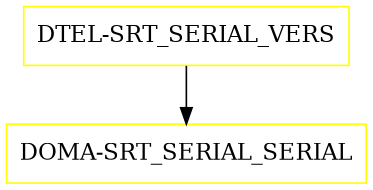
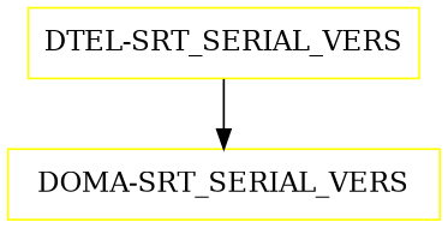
  digraph {
    node [color=yellow shape=box]
    "DTEL-SRT_SERIAL_VERS"
-   "DOMA-SRT_SERIAL_VERS" [label="DOMA-SRT_SERIAL_SERIAL"]
+   "DOMA-SRT_SERIAL_VERS"
    "DTEL-SRT_SERIAL_VERS" -> "DOMA-SRT_SERIAL_VERS"
  }
